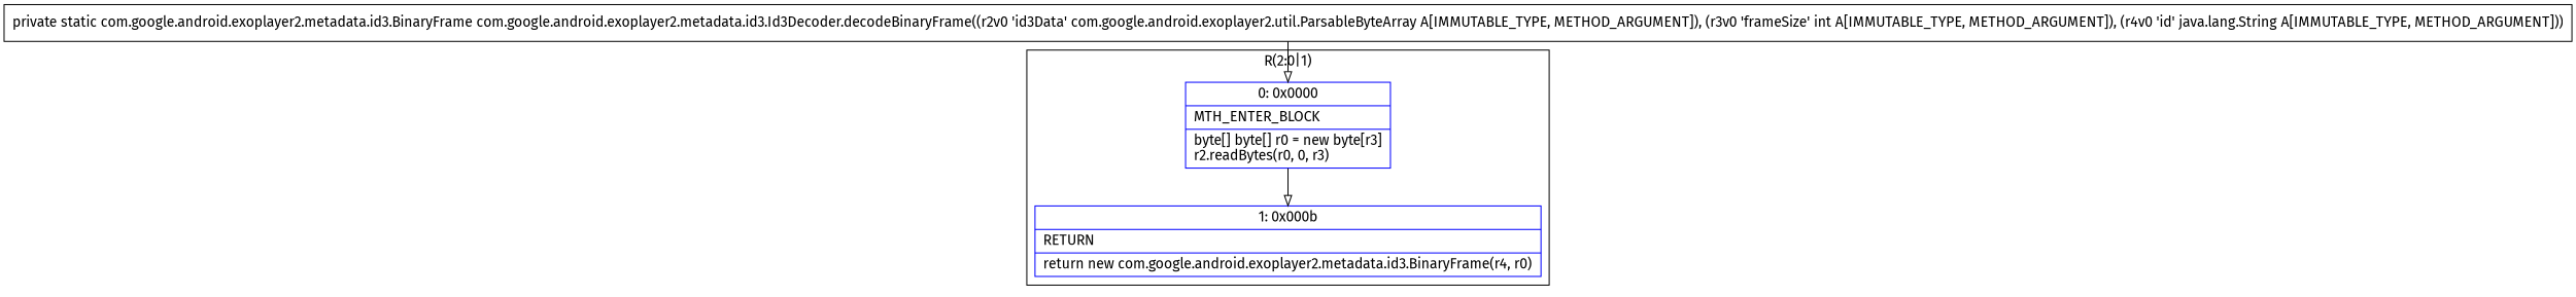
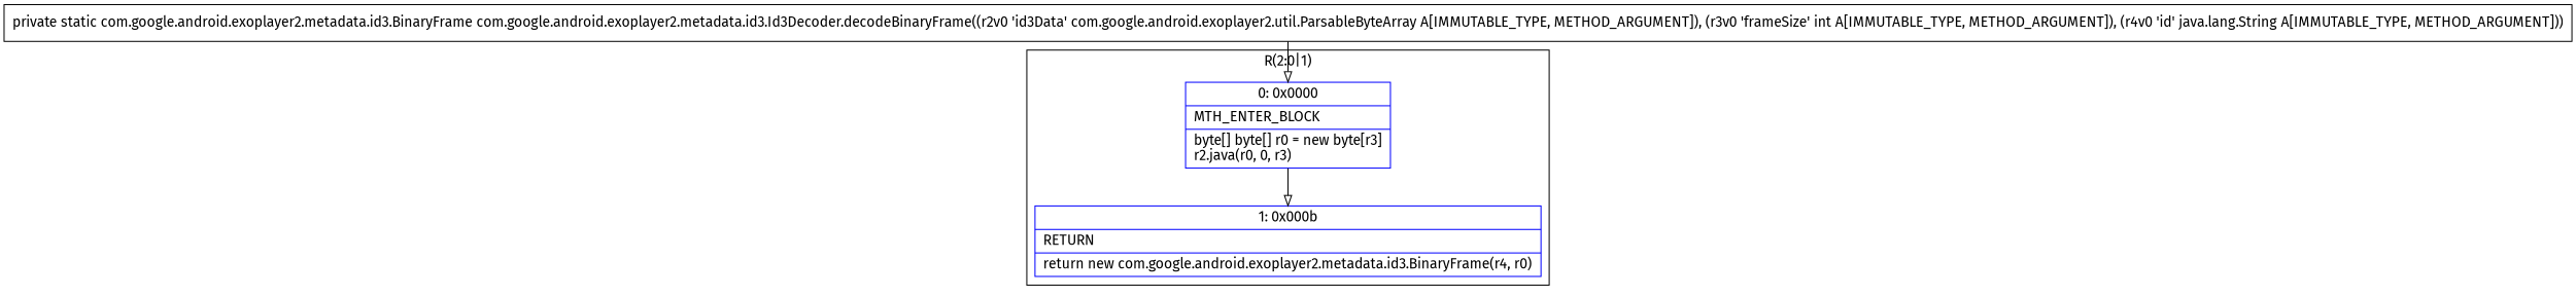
  digraph {
    fontname="Fira Sans"
    node [color=blue shape=record fontname="Fira Sans"]
    edge [arrowhead=onormal fontname="Fira Sans"]
-   n1 [label="{0\:\ 0x0000|MTH_ENTER_BLOCK\l|byte[] byte[] r0 = new byte[r3]\lr2.readBytes(r0, 0, r3)\l}"]
+   n1 [label="{0\:\ 0x0000|MTH_ENTER_BLOCK\l|byte[] byte[] r0 = new byte[r3]\lr2.java(r0, 0, r3)\l}"]
    n2 [label="{1\:\ 0x000b|RETURN\l|return new com.google.android.exoplayer2.metadata.id3.BinaryFrame(r4, r0)\l}"]
    n3 [label="{private static com.google.android.exoplayer2.metadata.id3.BinaryFrame com.google.android.exoplayer2.metadata.id3.Id3Decoder.decodeBinaryFrame((r2v0 'id3Data' com.google.android.exoplayer2.util.ParsableByteArray A[IMMUTABLE_TYPE, METHOD_ARGUMENT]), (r3v0 'frameSize' int A[IMMUTABLE_TYPE, METHOD_ARGUMENT]), (r4v0 'id' java.lang.String A[IMMUTABLE_TYPE, METHOD_ARGUMENT])) }" color=""]
    subgraph cluster_1 {
      label="R(2:0|1)"
      n1
      n2
    }
    n1 -> n2
    n3 -> n1
  }
